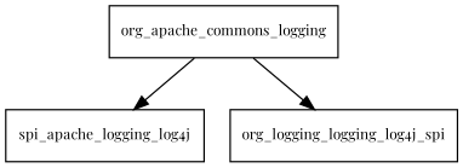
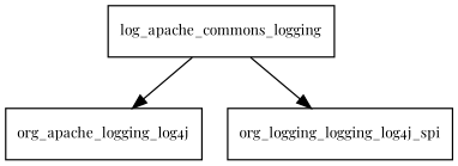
  digraph {
    fontname="Playfair Display"
    node [fontname="Playfair Display" fontsize=10.0 shape=box]
    edge [fontname="Playfair Display"]
-   org_apache_commons_logging
-   org_apache_logging_log4j [label=spi_apache_logging_log4j]
+   org_apache_commons_logging [label=log_apache_commons_logging]
+   org_apache_logging_log4j
    n3 [label=org_logging_logging_log4j_spi]
    org_apache_commons_logging -> org_apache_logging_log4j
    org_apache_commons_logging -> n3
  }
